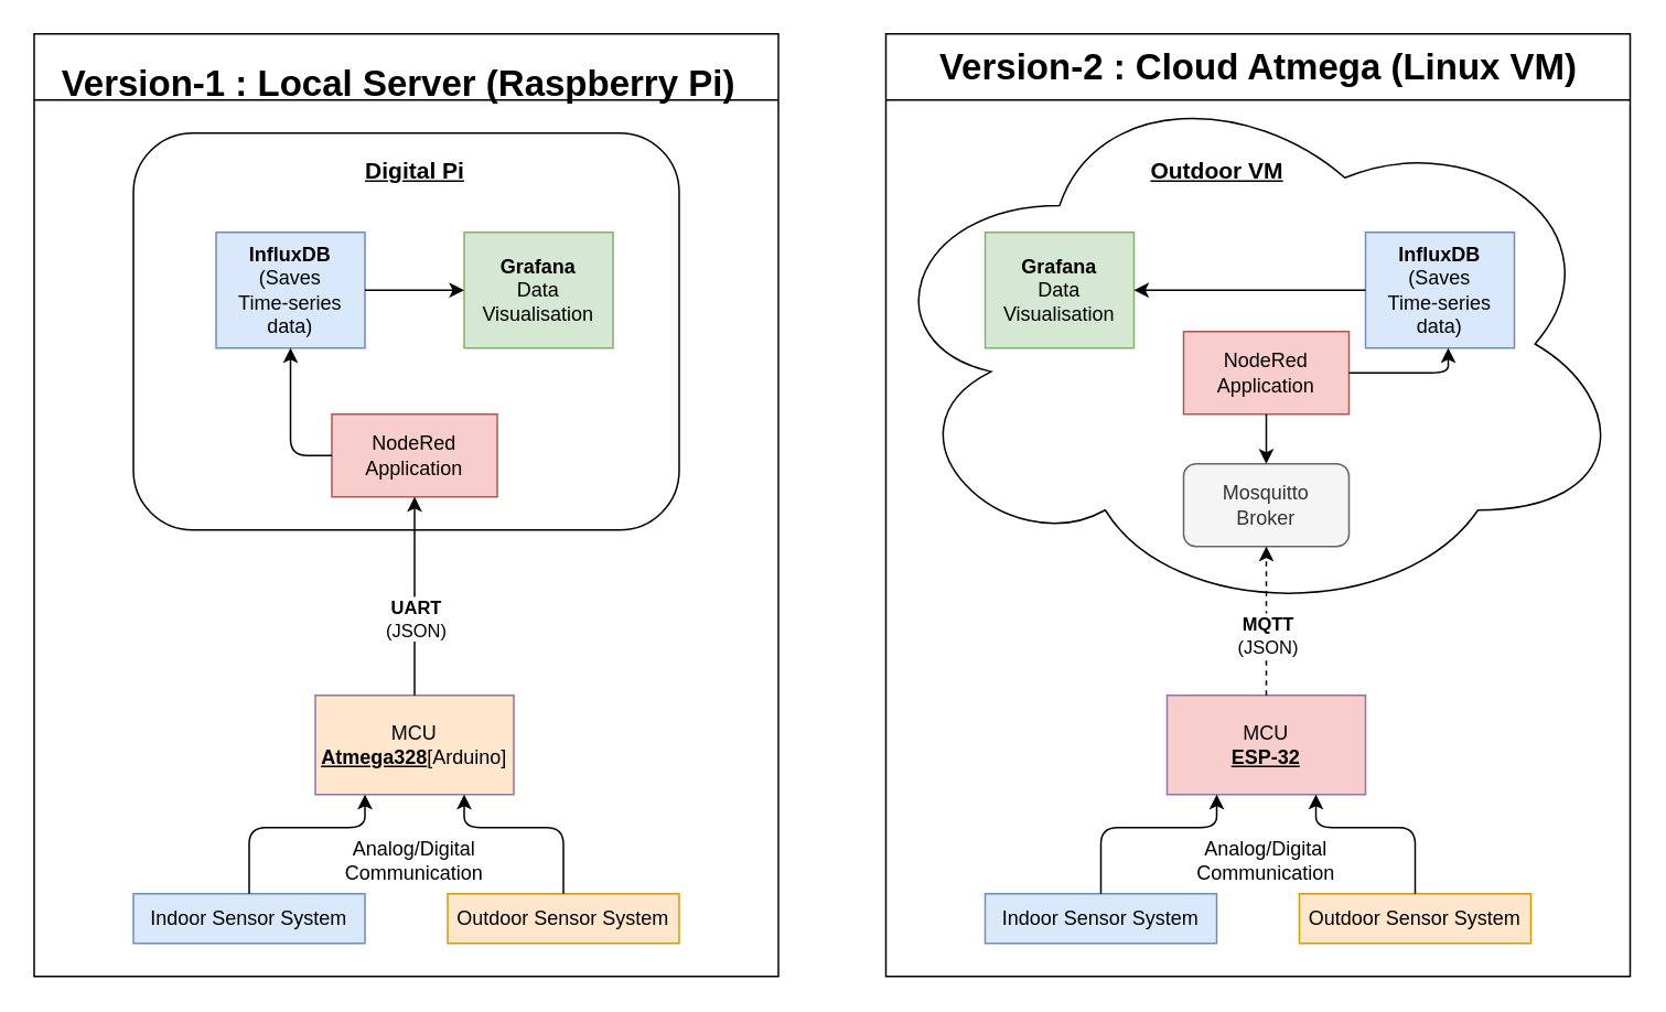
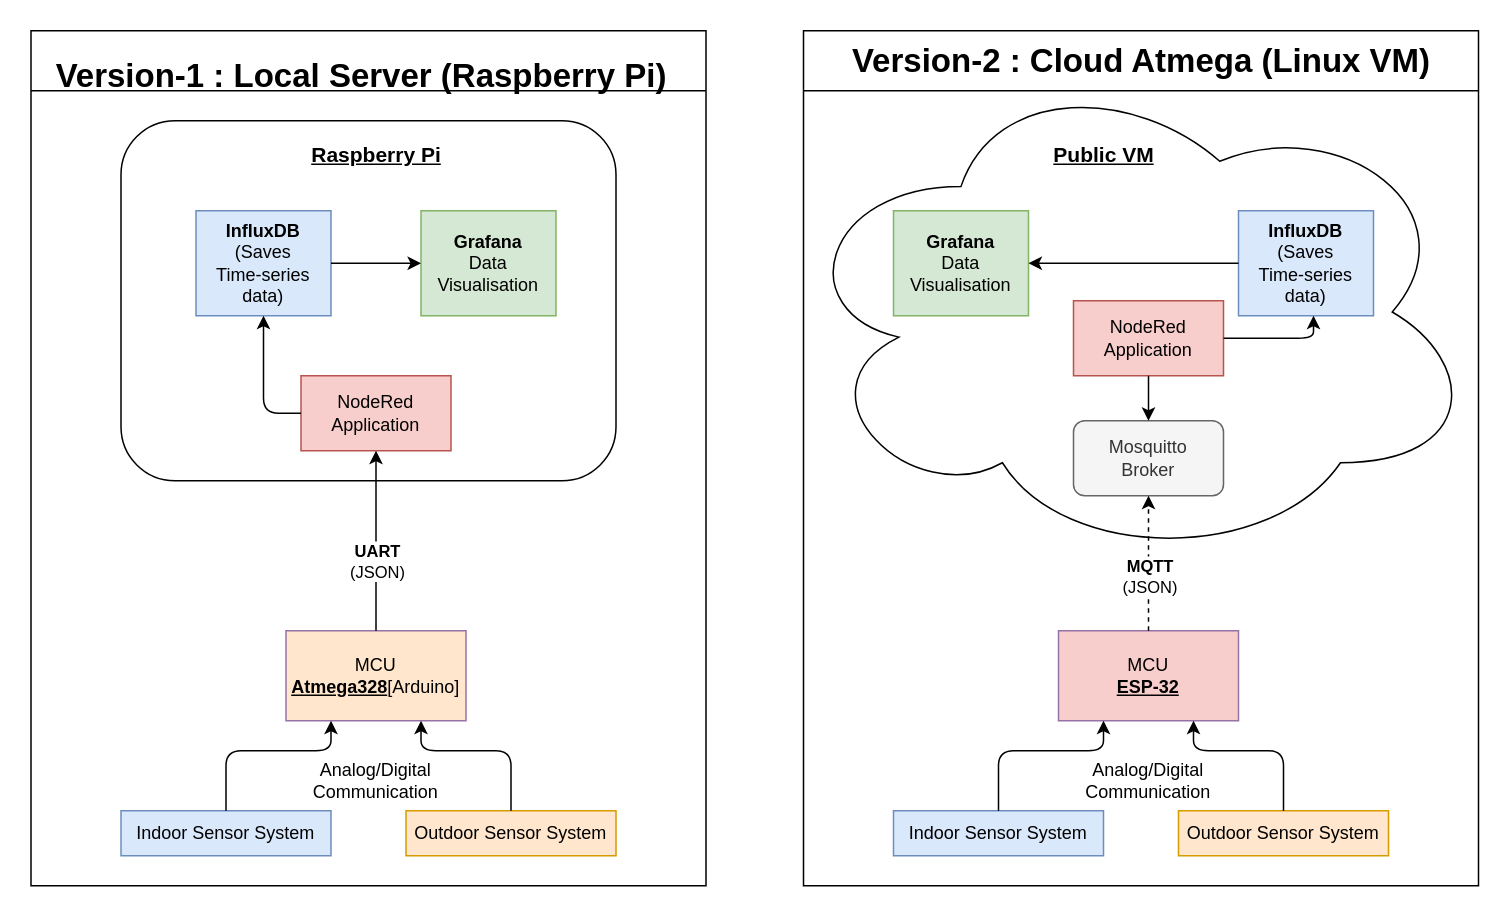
  <mxCell id="0" />
  <mxCell id="1" parent="0" />
  <mxCell id="2" value="" style="rounded=0;whiteSpace=wrap;html=1;" vertex="1" parent="1"><mxGeometry x="535" y="20" width="450" height="570" as="geometry" /></mxCell>
  <mxCell id="3" value="" style="ellipse;shape=cloud;whiteSpace=wrap;html=1;" vertex="1" parent="1"><mxGeometry x="525" y="40" width="460" height="335" as="geometry" /></mxCell>
  <mxCell id="4" value="" style="rounded=0;whiteSpace=wrap;html=1;" vertex="1" parent="1"><mxGeometry x="20" y="20" width="450" height="570" as="geometry" /></mxCell>
  <mxCell id="5" value="&lt;font style=&quot;font-size: 22px&quot;&gt;Version-1 : Local Server (Raspberry Pi)&lt;/font&gt;" style="text;strokeColor=none;fillColor=none;html=1;fontSize=24;fontStyle=1;verticalAlign=middle;align=center;" vertex="1" parent="1"><mxGeometry x="190" y="30" width="100" height="40" as="geometry" /></mxCell>
  <mxCell id="6" value="" style="endArrow=none;html=1;" edge="1" parent="1"><mxGeometry width="50" height="50" relative="1" as="geometry"><mxPoint x="20" y="60" as="sourcePoint" /><mxPoint x="470" y="60" as="targetPoint" /></mxGeometry></mxCell>
  <mxCell id="7" value="Indoor Sensor System" style="rounded=0;whiteSpace=wrap;html=1;fillColor=#dae8fc;strokeColor=#6c8ebf;" vertex="1" parent="1"><mxGeometry x="80" y="540" width="140" height="30" as="geometry" /></mxCell>
  <mxCell id="8" value="Outdoor Sensor System" style="rounded=0;whiteSpace=wrap;html=1;fillColor=#ffe6cc;strokeColor=#d79b00;" vertex="1" parent="1"><mxGeometry x="270" y="540" width="140" height="30" as="geometry" /></mxCell>
  <mxCell id="9" value="MCU&lt;br&gt;&lt;b&gt;&lt;u&gt;Atmega328&lt;/u&gt;&lt;/b&gt;[Arduino]" style="rounded=0;whiteSpace=wrap;html=1;fillColor=#ffe6cc;strokeColor=#9673a6;" vertex="1" parent="1"><mxGeometry x="190" y="420" width="120" height="60" as="geometry" /></mxCell>
  <mxCell id="10" value="" style="endArrow=classic;html=1;exitX=0.5;exitY=0;exitDx=0;exitDy=0;entryX=0.25;entryY=1;entryDx=0;entryDy=0;" edge="1" parent="1" source="7" target="9"><mxGeometry width="50" height="50" relative="1" as="geometry"><mxPoint x="120" y="540" as="sourcePoint" /><mxPoint x="170" y="500" as="targetPoint" /><Array as="points"><mxPoint x="150" y="500" /><mxPoint x="220" y="500" /></Array></mxGeometry></mxCell>
  <mxCell id="11" value="" style="endArrow=classic;html=1;exitX=0.5;exitY=0;exitDx=0;exitDy=0;entryX=0.75;entryY=1;entryDx=0;entryDy=0;" edge="1" parent="1" source="8" target="9"><mxGeometry width="50" height="50" relative="1" as="geometry"><mxPoint x="280" y="540" as="sourcePoint" /><mxPoint x="330" y="490" as="targetPoint" /><Array as="points"><mxPoint x="340" y="500" /><mxPoint x="280" y="500" /></Array></mxGeometry></mxCell>
  <mxCell id="12" value="Analog/Digital&lt;br&gt;Communication" style="text;html=1;strokeColor=none;fillColor=none;align=center;verticalAlign=middle;whiteSpace=wrap;rounded=0;" vertex="1" parent="1"><mxGeometry x="230" y="510" width="40" height="20" as="geometry" /></mxCell>
  <mxCell id="13" value="" style="rounded=1;whiteSpace=wrap;html=1;" vertex="1" parent="1"><mxGeometry x="80" y="80" width="330" height="240" as="geometry" /></mxCell>
- <mxCell id="14" value="&lt;font style=&quot;font-size: 14px&quot;&gt;&lt;u&gt;Digital Pi&lt;/u&gt;&lt;/font&gt;" style="text;strokeColor=none;fillColor=none;html=1;fontSize=24;fontStyle=1;verticalAlign=middle;align=center;" vertex="1" parent="1"><mxGeometry x="200" y="90" width="100" height="20" as="geometry" /></mxCell>
+ <mxCell id="14" value="&lt;font style=&quot;font-size: 14px&quot;&gt;&lt;u&gt;Raspberry Pi&lt;/u&gt;&lt;/font&gt;" style="text;strokeColor=none;fillColor=none;html=1;fontSize=24;fontStyle=1;verticalAlign=middle;align=center;" vertex="1" parent="1"><mxGeometry x="200" y="90" width="100" height="20" as="geometry" /></mxCell>
  <mxCell id="15" value="NodeRed&lt;br&gt;Application" style="rounded=0;whiteSpace=wrap;html=1;fillColor=#f8cecc;strokeColor=#b85450;" vertex="1" parent="1"><mxGeometry x="200" y="250" width="100" height="50" as="geometry" /></mxCell>
  <mxCell id="16" value="" style="endArrow=classic;html=1;exitX=0.5;exitY=0;exitDx=0;exitDy=0;" edge="1" parent="1" source="9" target="15"><mxGeometry width="50" height="50" relative="1" as="geometry"><mxPoint x="230" y="420" as="sourcePoint" /><mxPoint x="280" y="370" as="targetPoint" /></mxGeometry></mxCell>
  <mxCell id="17" value="&lt;b&gt;UART&lt;/b&gt;&lt;br&gt;(JSON)" style="edgeLabel;html=1;align=center;verticalAlign=middle;resizable=0;points=[];" vertex="1" connectable="0" parent="16"><mxGeometry x="-0.37" y="-1" relative="1" as="geometry"><mxPoint x="-1" y="-9" as="offset" /></mxGeometry></mxCell>
  <mxCell id="18" value="&lt;b&gt;&lt;font style=&quot;font-size: 12px&quot;&gt;InfluxDB&lt;/font&gt;&lt;/b&gt;&lt;br&gt;(Saves&lt;br&gt;Time-series&lt;br&gt;data)" style="rounded=0;whiteSpace=wrap;html=1;fillColor=#dae8fc;strokeColor=#6c8ebf;" vertex="1" parent="1"><mxGeometry x="130" y="140" width="90" height="70" as="geometry" /></mxCell>
  <mxCell id="19" value="&lt;b&gt;&lt;font style=&quot;font-size: 12px&quot;&gt;Grafana&lt;/font&gt;&lt;/b&gt;&lt;br&gt;Data&lt;br&gt;Visualisation" style="rounded=0;whiteSpace=wrap;html=1;fillColor=#d5e8d4;strokeColor=#82b366;" vertex="1" parent="1"><mxGeometry x="280" y="140" width="90" height="70" as="geometry" /></mxCell>
  <mxCell id="20" value="" style="endArrow=classic;html=1;exitX=0;exitY=0.5;exitDx=0;exitDy=0;entryX=0.5;entryY=1;entryDx=0;entryDy=0;" edge="1" parent="1" source="15" target="18"><mxGeometry width="50" height="50" relative="1" as="geometry"><mxPoint x="130" y="280" as="sourcePoint" /><mxPoint x="180" y="230" as="targetPoint" /><Array as="points"><mxPoint x="175" y="275" /></Array></mxGeometry></mxCell>
  <mxCell id="21" value="" style="endArrow=classic;html=1;" edge="1" parent="1" source="18" target="19"><mxGeometry width="50" height="50" relative="1" as="geometry"><mxPoint x="220" y="180" as="sourcePoint" /><mxPoint x="270" y="130" as="targetPoint" /></mxGeometry></mxCell>
  <mxCell id="22" value="&lt;font style=&quot;font-size: 22px&quot;&gt;Version-2 : Cloud Atmega (Linux VM)&lt;/font&gt;" style="text;strokeColor=none;fillColor=none;html=1;fontSize=24;fontStyle=1;verticalAlign=middle;align=center;" vertex="1" parent="1"><mxGeometry x="710" y="20" width="100" height="40" as="geometry" /></mxCell>
  <mxCell id="23" value="" style="endArrow=none;html=1;" edge="1" parent="1"><mxGeometry width="50" height="50" relative="1" as="geometry"><mxPoint x="535" y="60" as="sourcePoint" /><mxPoint x="985" y="60" as="targetPoint" /></mxGeometry></mxCell>
  <mxCell id="24" value="Indoor Sensor System" style="rounded=0;whiteSpace=wrap;html=1;fillColor=#dae8fc;strokeColor=#6c8ebf;" vertex="1" parent="1"><mxGeometry x="595" y="540" width="140" height="30" as="geometry" /></mxCell>
  <mxCell id="25" value="Outdoor Sensor System" style="rounded=0;whiteSpace=wrap;html=1;fillColor=#ffe6cc;strokeColor=#d79b00;" vertex="1" parent="1"><mxGeometry x="785" y="540" width="140" height="30" as="geometry" /></mxCell>
  <mxCell id="26" value="MCU&lt;br&gt;&lt;b&gt;&lt;u&gt;ESP-32&lt;/u&gt;&lt;/b&gt;" style="rounded=0;whiteSpace=wrap;html=1;fillColor=#f8cecc;strokeColor=#9673a6;" vertex="1" parent="1"><mxGeometry x="705" y="420" width="120" height="60" as="geometry" /></mxCell>
  <mxCell id="27" value="" style="endArrow=classic;html=1;exitX=0.5;exitY=0;exitDx=0;exitDy=0;entryX=0.25;entryY=1;entryDx=0;entryDy=0;" edge="1" parent="1" source="24" target="26"><mxGeometry width="50" height="50" relative="1" as="geometry"><mxPoint x="635" y="540" as="sourcePoint" /><mxPoint x="685" y="500" as="targetPoint" /><Array as="points"><mxPoint x="665" y="500" /><mxPoint x="735" y="500" /></Array></mxGeometry></mxCell>
  <mxCell id="28" value="" style="endArrow=classic;html=1;exitX=0.5;exitY=0;exitDx=0;exitDy=0;entryX=0.75;entryY=1;entryDx=0;entryDy=0;" edge="1" parent="1" source="25" target="26"><mxGeometry width="50" height="50" relative="1" as="geometry"><mxPoint x="795" y="540" as="sourcePoint" /><mxPoint x="845" y="490" as="targetPoint" /><Array as="points"><mxPoint x="855" y="500" /><mxPoint x="795" y="500" /></Array></mxGeometry></mxCell>
  <mxCell id="29" value="Analog/Digital&lt;br&gt;Communication" style="text;html=1;strokeColor=none;fillColor=none;align=center;verticalAlign=middle;whiteSpace=wrap;rounded=0;" vertex="1" parent="1"><mxGeometry x="745" y="510" width="40" height="20" as="geometry" /></mxCell>
- <mxCell id="30" value="&lt;font style=&quot;font-size: 14px&quot;&gt;&lt;u&gt;Outdoor VM&lt;/u&gt;&lt;br&gt;&lt;/font&gt;" style="text;strokeColor=none;fillColor=none;html=1;fontSize=24;fontStyle=1;verticalAlign=middle;align=center;" vertex="1" parent="1"><mxGeometry x="685" y="90" width="100" height="20" as="geometry" /></mxCell>
+ <mxCell id="30" value="&lt;font style=&quot;font-size: 14px&quot;&gt;&lt;u&gt;Public VM&lt;/u&gt;&lt;br&gt;&lt;/font&gt;" style="text;strokeColor=none;fillColor=none;html=1;fontSize=24;fontStyle=1;verticalAlign=middle;align=center;" vertex="1" parent="1"><mxGeometry x="685" y="90" width="100" height="20" as="geometry" /></mxCell>
  <mxCell id="31" value="Mosquitto &lt;br&gt;Broker" style="whiteSpace=wrap;html=1;fillColor=#f5f5f5;strokeColor=#666666;fontColor=#333333;rounded=1;" vertex="1" parent="1"><mxGeometry x="715" y="280" width="100" height="50" as="geometry" /></mxCell>
  <mxCell id="32" value="" style="endArrow=classic;html=1;exitX=0.5;exitY=0;exitDx=0;exitDy=0;dashed=1;" edge="1" parent="1" source="26" target="31"><mxGeometry width="50" height="50" relative="1" as="geometry"><mxPoint x="745" y="420" as="sourcePoint" /><mxPoint x="795" y="370" as="targetPoint" /></mxGeometry></mxCell>
  <mxCell id="33" value="&lt;b&gt;MQTT&lt;/b&gt;&lt;br&gt;(JSON)" style="edgeLabel;html=1;align=center;verticalAlign=middle;resizable=0;points=[];" vertex="1" connectable="0" parent="32"><mxGeometry x="-0.37" y="-1" relative="1" as="geometry"><mxPoint x="-1" y="-9" as="offset" /></mxGeometry></mxCell>
  <mxCell id="34" value="&lt;b&gt;&lt;font style=&quot;font-size: 12px&quot;&gt;InfluxDB&lt;/font&gt;&lt;/b&gt;&lt;br&gt;(Saves&lt;br&gt;Time-series&lt;br&gt;data)" style="rounded=0;whiteSpace=wrap;html=1;fillColor=#dae8fc;strokeColor=#6c8ebf;" vertex="1" parent="1"><mxGeometry x="825" y="140" width="90" height="70" as="geometry" /></mxCell>
  <mxCell id="35" value="&lt;b&gt;&lt;font style=&quot;font-size: 12px&quot;&gt;Grafana&lt;/font&gt;&lt;/b&gt;&lt;br&gt;Data&lt;br&gt;Visualisation" style="rounded=0;whiteSpace=wrap;html=1;fillColor=#d5e8d4;strokeColor=#82b366;" vertex="1" parent="1"><mxGeometry x="595" y="140" width="90" height="70" as="geometry" /></mxCell>
  <mxCell id="36" value="NodeRed&lt;br&gt;Application" style="rounded=0;whiteSpace=wrap;html=1;fillColor=#f8cecc;strokeColor=#b85450;" vertex="1" parent="1"><mxGeometry x="715" y="200" width="100" height="50" as="geometry" /></mxCell>
  <mxCell id="37" value="" style="endArrow=classic;html=1;exitX=0.5;exitY=1;exitDx=0;exitDy=0;entryX=0.5;entryY=0;entryDx=0;entryDy=0;" edge="1" parent="1" source="36" target="31"><mxGeometry width="50" height="50" relative="1" as="geometry"><mxPoint x="835" y="280" as="sourcePoint" /><mxPoint x="885" y="230" as="targetPoint" /></mxGeometry></mxCell>
  <mxCell id="38" value="" style="endArrow=classic;html=1;exitX=1;exitY=0.5;exitDx=0;exitDy=0;" edge="1" parent="1" source="36"><mxGeometry width="50" height="50" relative="1" as="geometry"><mxPoint x="845" y="240" as="sourcePoint" /><mxPoint x="875" y="210" as="targetPoint" /><Array as="points"><mxPoint x="875" y="225" /></Array></mxGeometry></mxCell>
  <mxCell id="39" value="" style="endArrow=classic;html=1;exitX=0;exitY=0.5;exitDx=0;exitDy=0;entryX=1;entryY=0.5;entryDx=0;entryDy=0;" edge="1" parent="1" source="34" target="35"><mxGeometry width="50" height="50" relative="1" as="geometry"><mxPoint x="725" y="160" as="sourcePoint" /><mxPoint x="775" y="110" as="targetPoint" /></mxGeometry></mxCell>
